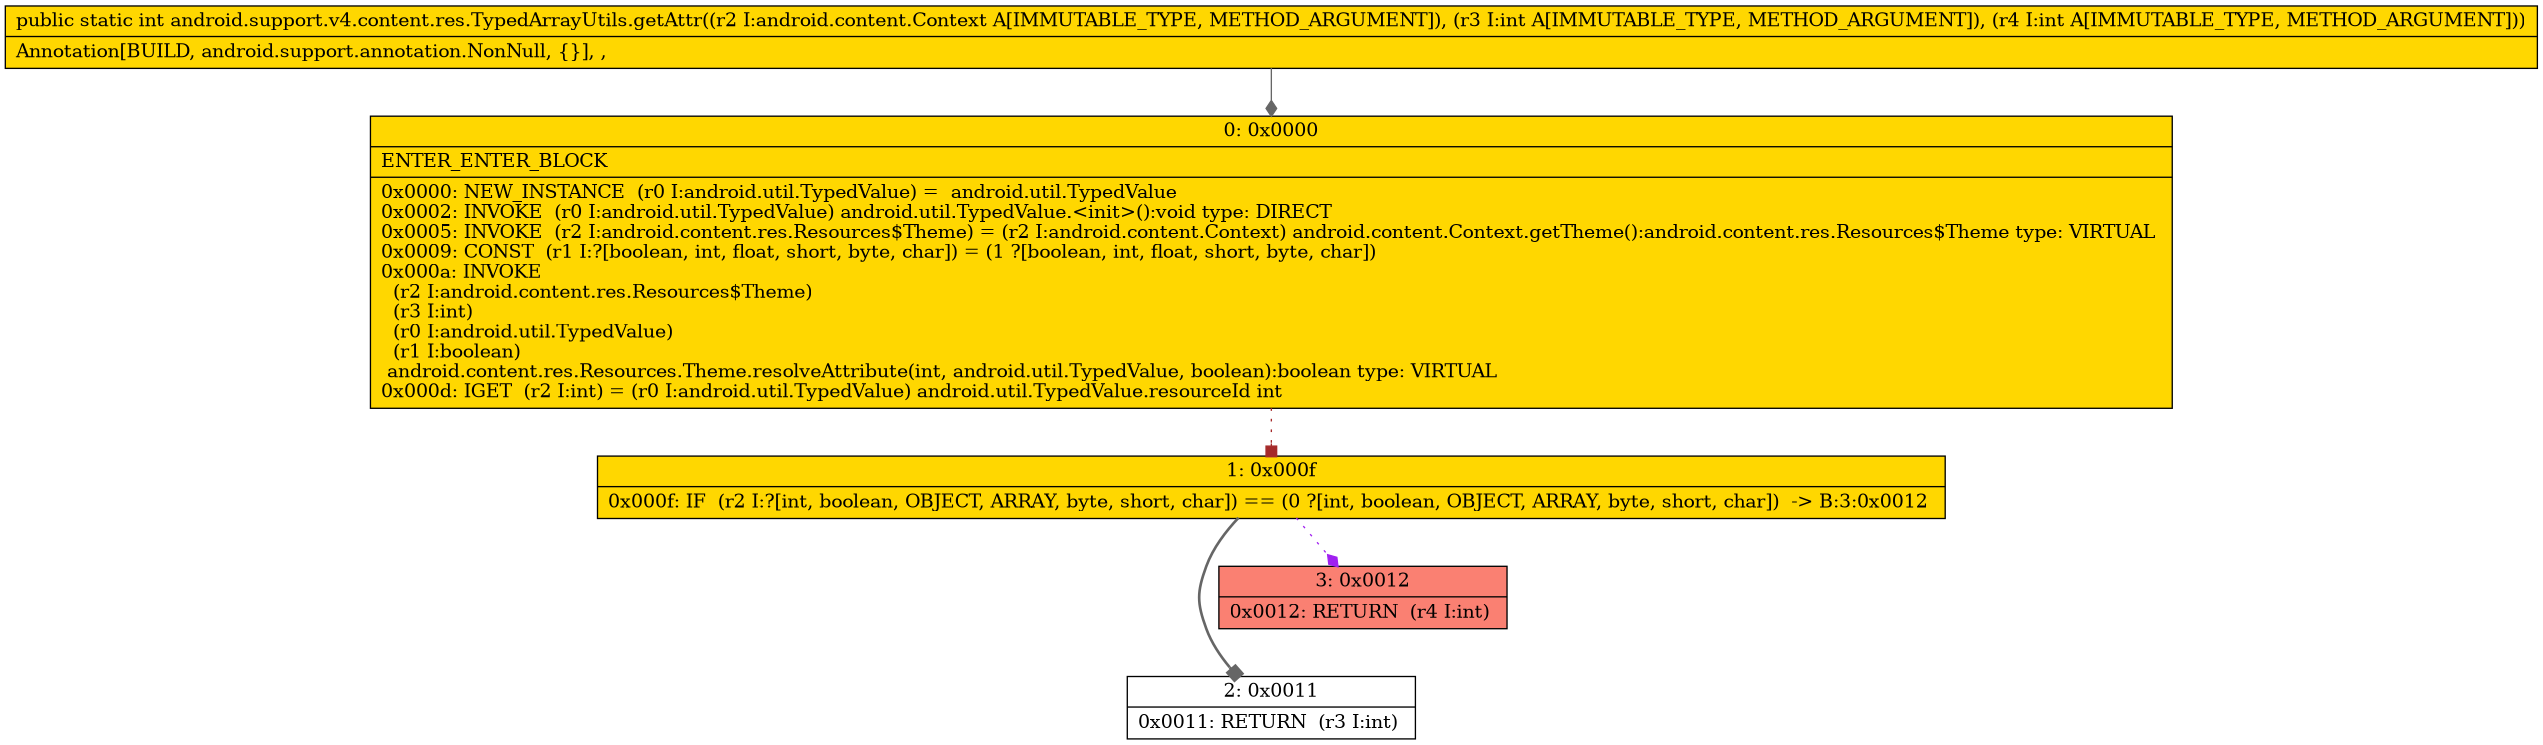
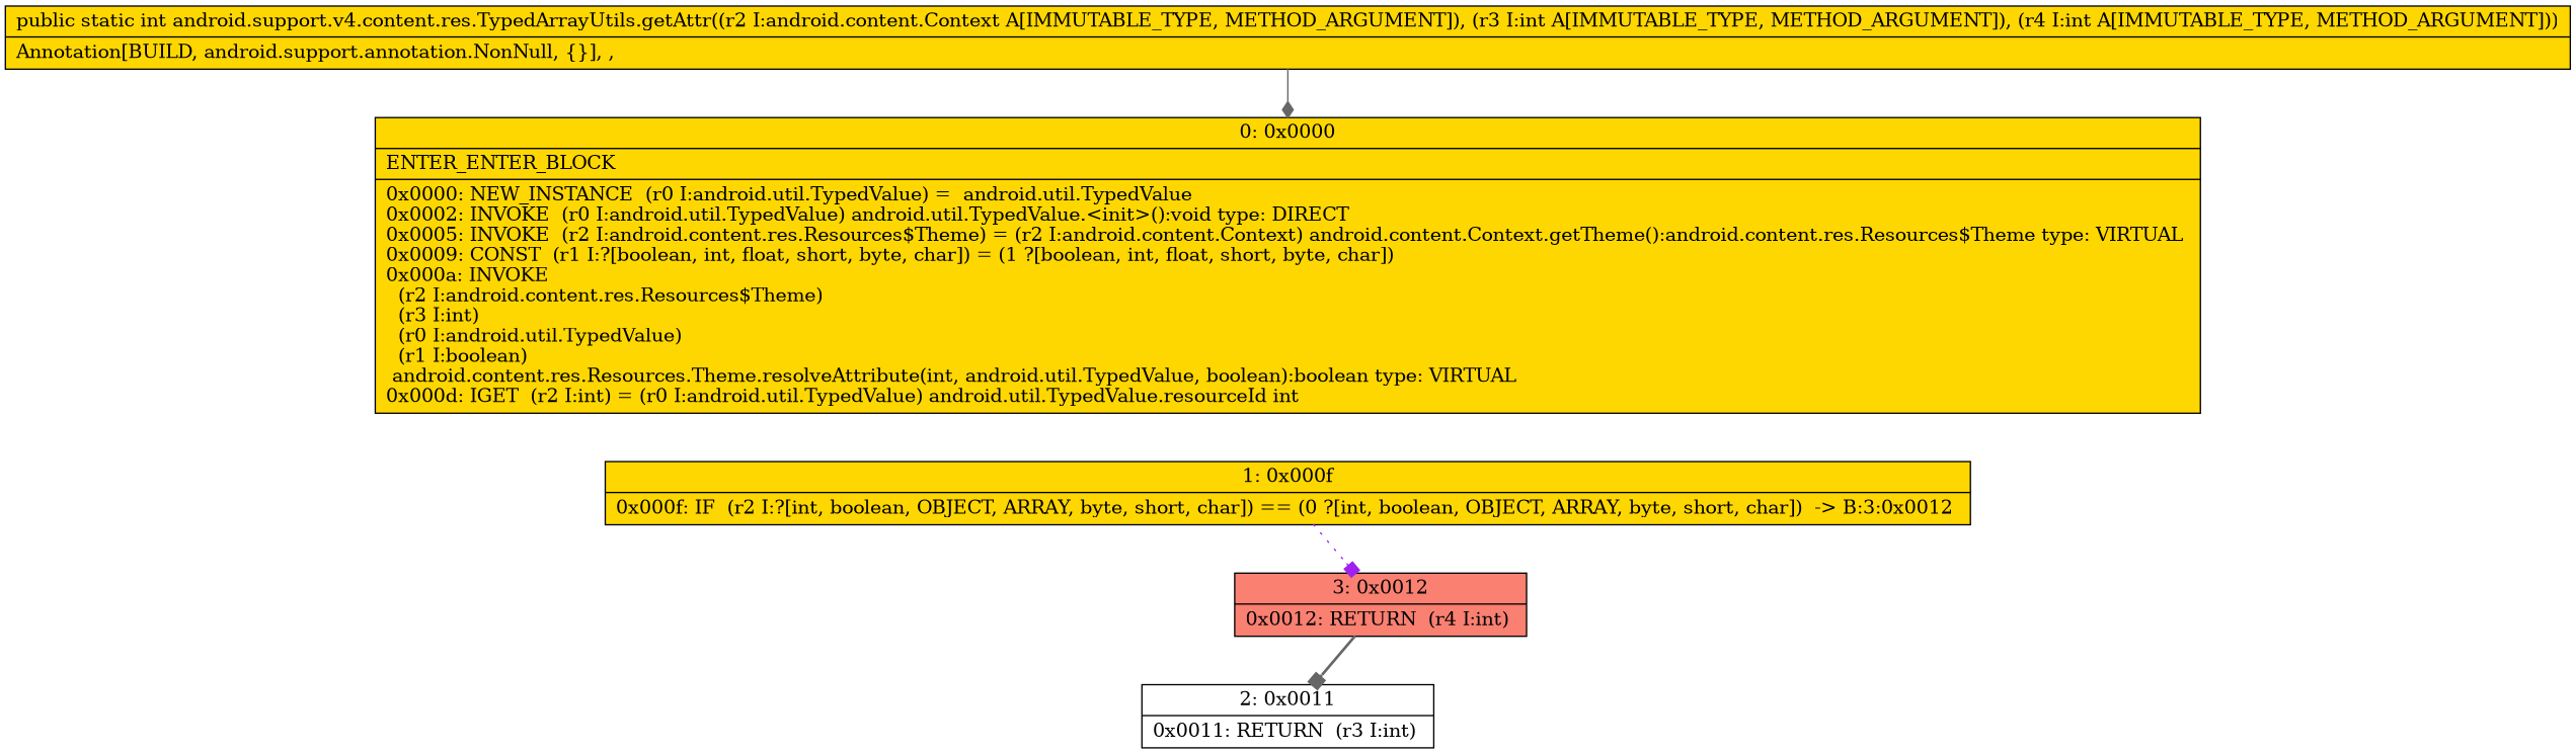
  digraph {
    node [fillcolor=gold shape=record style=filled]
    edge [arrowhead=box color=gray40 style=dotted]
    n1 [label="{0\:\ 0x0000|ENTER_ENTER_BLOCK\l|0x0000: NEW_INSTANCE  (r0 I:android.util.TypedValue) =  android.util.TypedValue \l0x0002: INVOKE  (r0 I:android.util.TypedValue) android.util.TypedValue.\<init\>():void type: DIRECT \l0x0005: INVOKE  (r2 I:android.content.res.Resources$Theme) = (r2 I:android.content.Context) android.content.Context.getTheme():android.content.res.Resources$Theme type: VIRTUAL \l0x0009: CONST  (r1 I:?[boolean, int, float, short, byte, char]) = (1 ?[boolean, int, float, short, byte, char]) \l0x000a: INVOKE  \l  (r2 I:android.content.res.Resources$Theme)\l  (r3 I:int)\l  (r0 I:android.util.TypedValue)\l  (r1 I:boolean)\l android.content.res.Resources.Theme.resolveAttribute(int, android.util.TypedValue, boolean):boolean type: VIRTUAL \l0x000d: IGET  (r2 I:int) = (r0 I:android.util.TypedValue) android.util.TypedValue.resourceId int \l}"]
    n2 [label="{1\:\ 0x000f|0x000f: IF  (r2 I:?[int, boolean, OBJECT, ARRAY, byte, short, char]) == (0 ?[int, boolean, OBJECT, ARRAY, byte, short, char])  \-\> B:3:0x0012 \l}"]
    n3 [fillcolor=white label="{2\:\ 0x0011|0x0011: RETURN  (r3 I:int) \l}"]
    n4 [fillcolor=salmon label="{3\:\ 0x0012|0x0012: RETURN  (r4 I:int) \l}"]
    n5 [label="{public static int android.support.v4.content.res.TypedArrayUtils.getAttr((r2 I:android.content.Context A[IMMUTABLE_TYPE, METHOD_ARGUMENT]), (r3 I:int A[IMMUTABLE_TYPE, METHOD_ARGUMENT]), (r4 I:int A[IMMUTABLE_TYPE, METHOD_ARGUMENT]))  | Annotation[BUILD, android.support.annotation.NonNull, \{\}], , \l}"]
-   n1 -> n2 [color=brown]
-   n2 -> n3 [style=bold]
-   n2 -> n4 [arrowhead=diamond color=purple]
+   n4 -> n3 [style=bold]
+   n2 -> n4 [color=purple]
    n5 -> n1 [arrowhead=diamond style=solid]
  }
